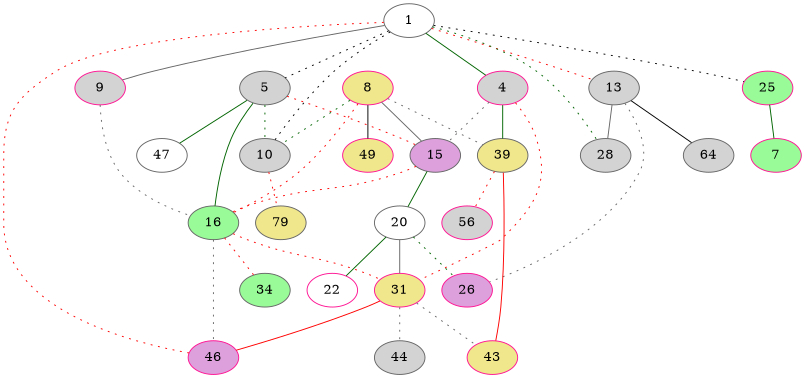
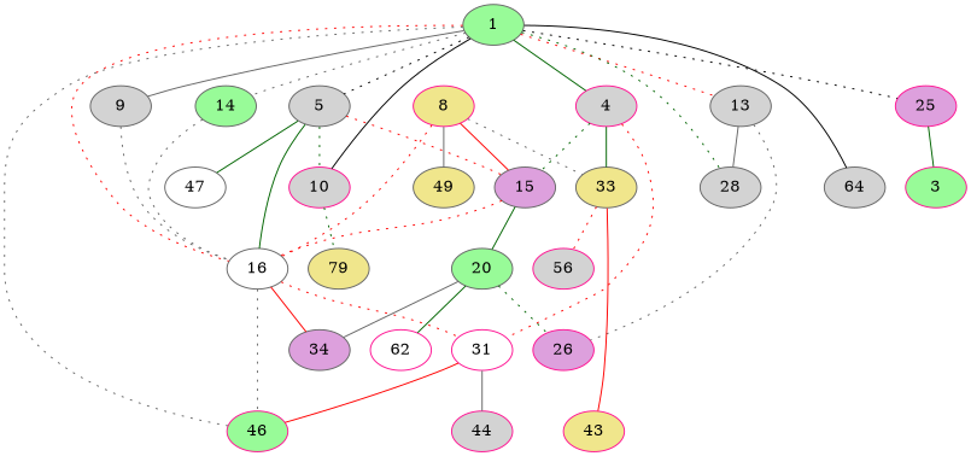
  graph {
    node [color=gray40 fillcolor=lightgrey style=filled]
    edge [color=gray40 style=dotted]
-   1 [fillcolor=white super="+3+29+2"]
+   1 [fillcolor=palegreen super="+3+29+2"]
    4 [color=deeppink super="+33+27"]
    5 [super="+12+6"]
-   9 [color=deeppink]
-   10
+   9
+   10 [color=deeppink]
    13 [super="+36"]
-   16 [fillcolor=palegreen super="+32+21+24+53"]
-   25 [color=deeppink fillcolor=palegreen super="+48+66"]
+   14 [fillcolor=palegreen super="+37"]
+   16 [fillcolor=white super="+32+21+24+53"]
+   25 [color=deeppink fillcolor=plum super="+48+66"]
    28 [super="+63"]
-   46 [color=deeppink fillcolor=plum super="+51"]
+   46 [color=deeppink fillcolor=palegreen super="+51"]
    64
    15 [fillcolor=plum super="+17"]
-   31 [color=deeppink fillcolor=khaki super="+57+42+61"]
-   39 [fillcolor=khaki super="+50"]
+   31 [color=deeppink fillcolor=white super="+57+42+61"]
+   39 [fillcolor=khaki super="+50" label=33]
    47 [fillcolor=white]
-   7 [color=deeppink fillcolor=palegreen]
+   7 [color=deeppink fillcolor=palegreen label=3]
    n18 [fillcolor=khaki label=79]
    26 [color=deeppink fillcolor=plum]
-   34 [fillcolor=palegreen]
+   34 [fillcolor=plum]
    8 [color=deeppink fillcolor=khaki super="+54+18"]
-   49 [color=deeppink fillcolor=khaki]
-   20 [fillcolor=white super="+59"]
+   49 [fillcolor=khaki]
+   20 [fillcolor=palegreen super="+59"]
    43 [color=deeppink fillcolor=khaki]
-   44 [super="+62"]
+   44 [color=deeppink super="+62"]
    56 [color=deeppink]
-   22 [color=deeppink fillcolor=white super="+30"]
+   22 [color=deeppink fillcolor=white super="+30" label=62]
    1 -- 4 [color=darkgreen style=solid]
    1 -- 5 [color=black]
    1 -- 9 [style=solid]
-   1 -- 10 [color=black]
+   1 -- 10 [color=black style=solid]
    1 -- 13 [color=red]
+   1 -- 14
+   1 -- 16 [color=red]
    1 -- 25 [color=black]
    1 -- 28 [color=darkgreen weight=2]
-   1 -- 46 [color=red]
-   13 -- 64 [color=black style=solid]
-   4 -- 15
+   1 -- 46
+   1 -- 64 [color=black style=solid]
+   4 -- 15 [color=darkgreen]
    4 -- 31 [color=red]
    4 -- 39 [color=darkgreen style=solid weight=2]
    5 -- 10 [color=darkgreen]
    5 -- 16 [color=darkgreen style=solid]
    5 -- 15 [color=red weight=2]
    5 -- 47 [color=darkgreen style=solid]
    9 -- 16
-   10 -- n18 [color=red]
+   10 -- n18 [color=darkgreen]
    13 -- 28 [style=solid]
    13 -- 26
+   14 -- 16
    16 -- 46
    16 -- 31 [color=red]
-   16 -- 34 [color=red]
+   16 -- 34 [color=red style=solid]
    25 -- 7 [color=darkgreen style=solid]
    15 -- 16 [color=red weight=2]
    15 -- 20 [color=darkgreen style=solid]
    31 -- 46 [color=red style=solid]
-   31 -- 43
-   31 -- 44
+   31 -- 44 [style=solid]
    39 -- 43 [color=red style=solid]
    39 -- 56 [color=red]
-   8 -- 10 [color=darkgreen]
    8 -- 16 [color=red]
-   8 -- 15 [style=solid]
+   8 -- 15 [color=red style=solid]
    8 -- 39 [weight=2]
-   8 -- 49 [color=black style=solid weight=2]
-   20 -- 31 [style=solid]
+   8 -- 49 [style=solid weight=2]
+   20 -- 34 [style=solid]
    20 -- 26 [color=darkgreen]
    20 -- 22 [color=darkgreen style=solid]
  }
